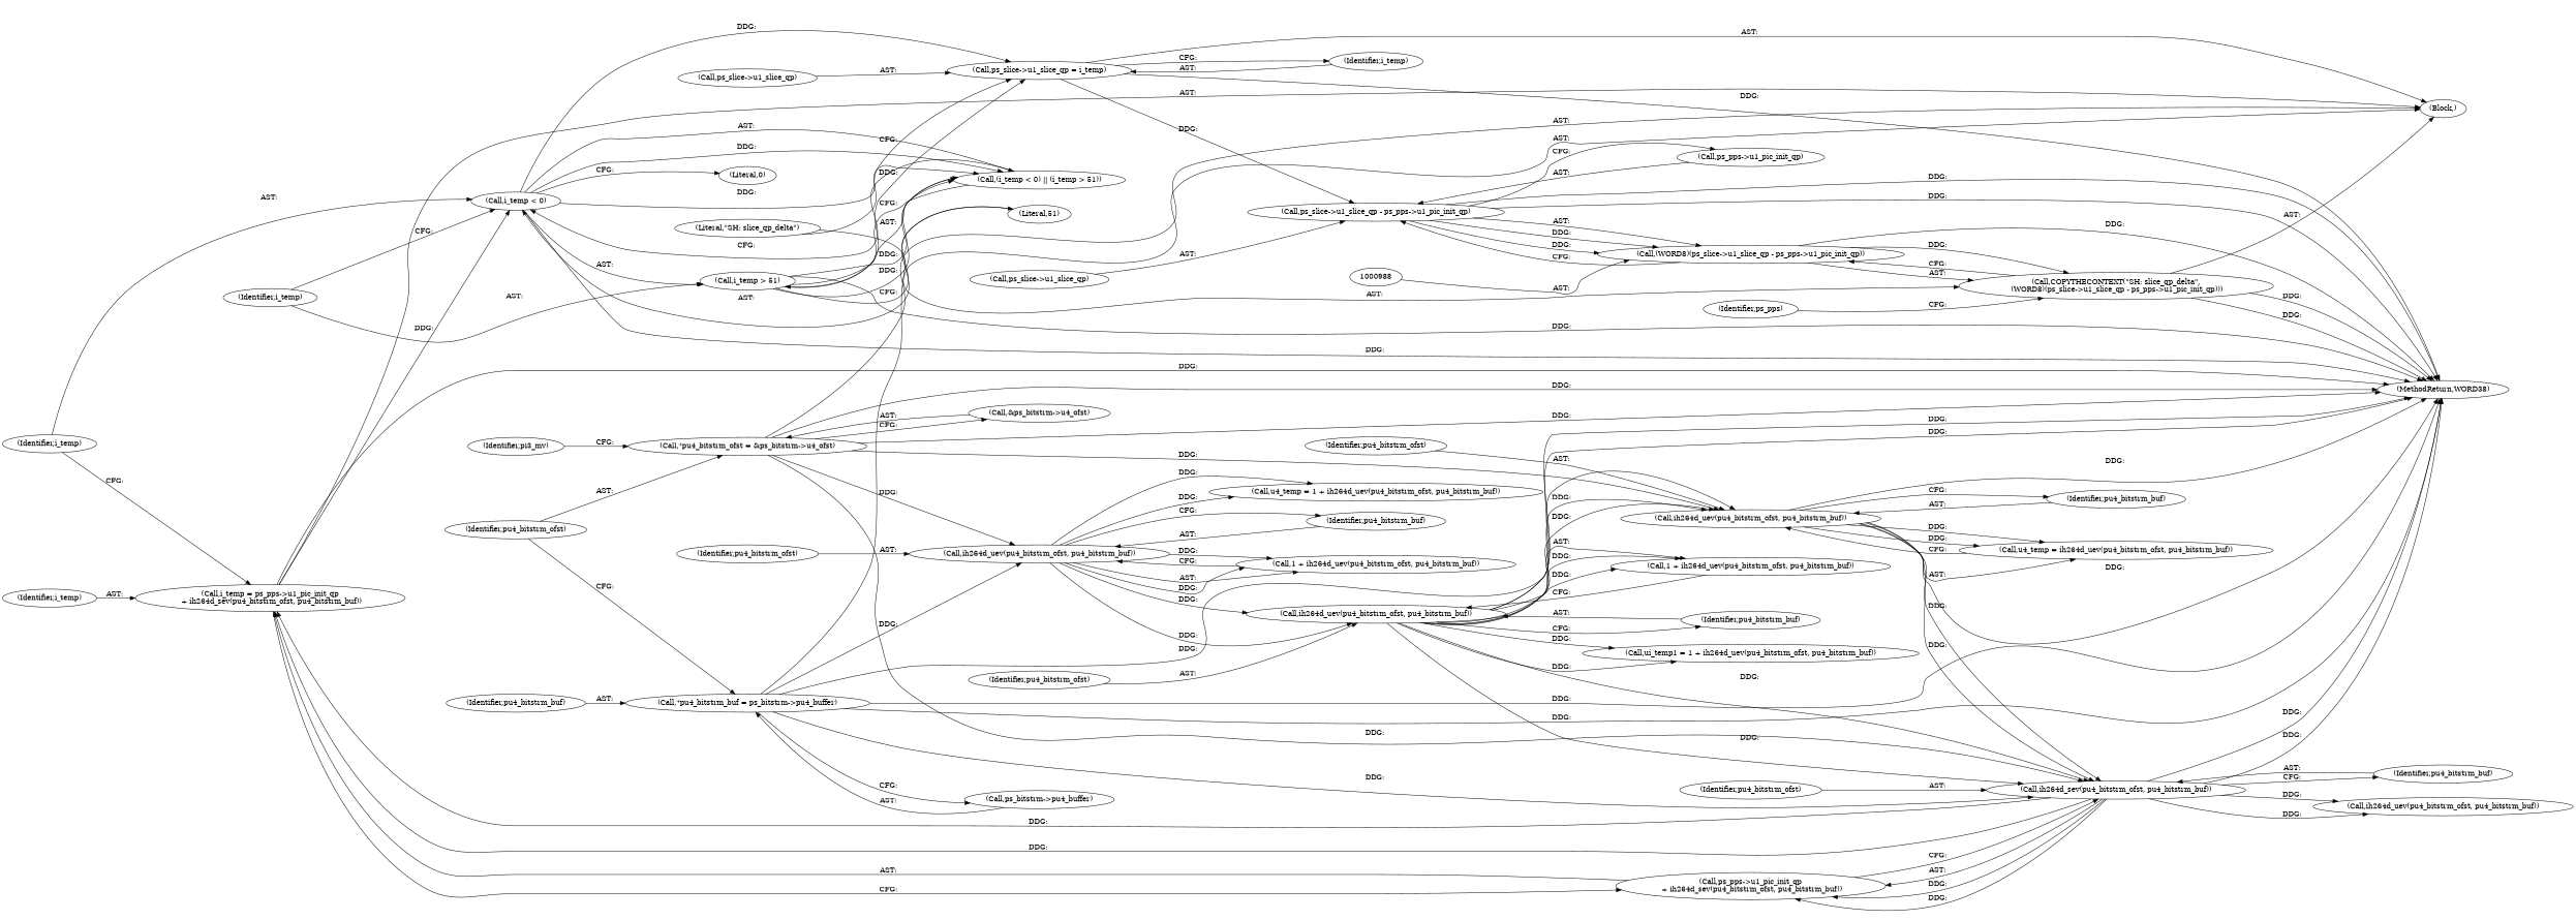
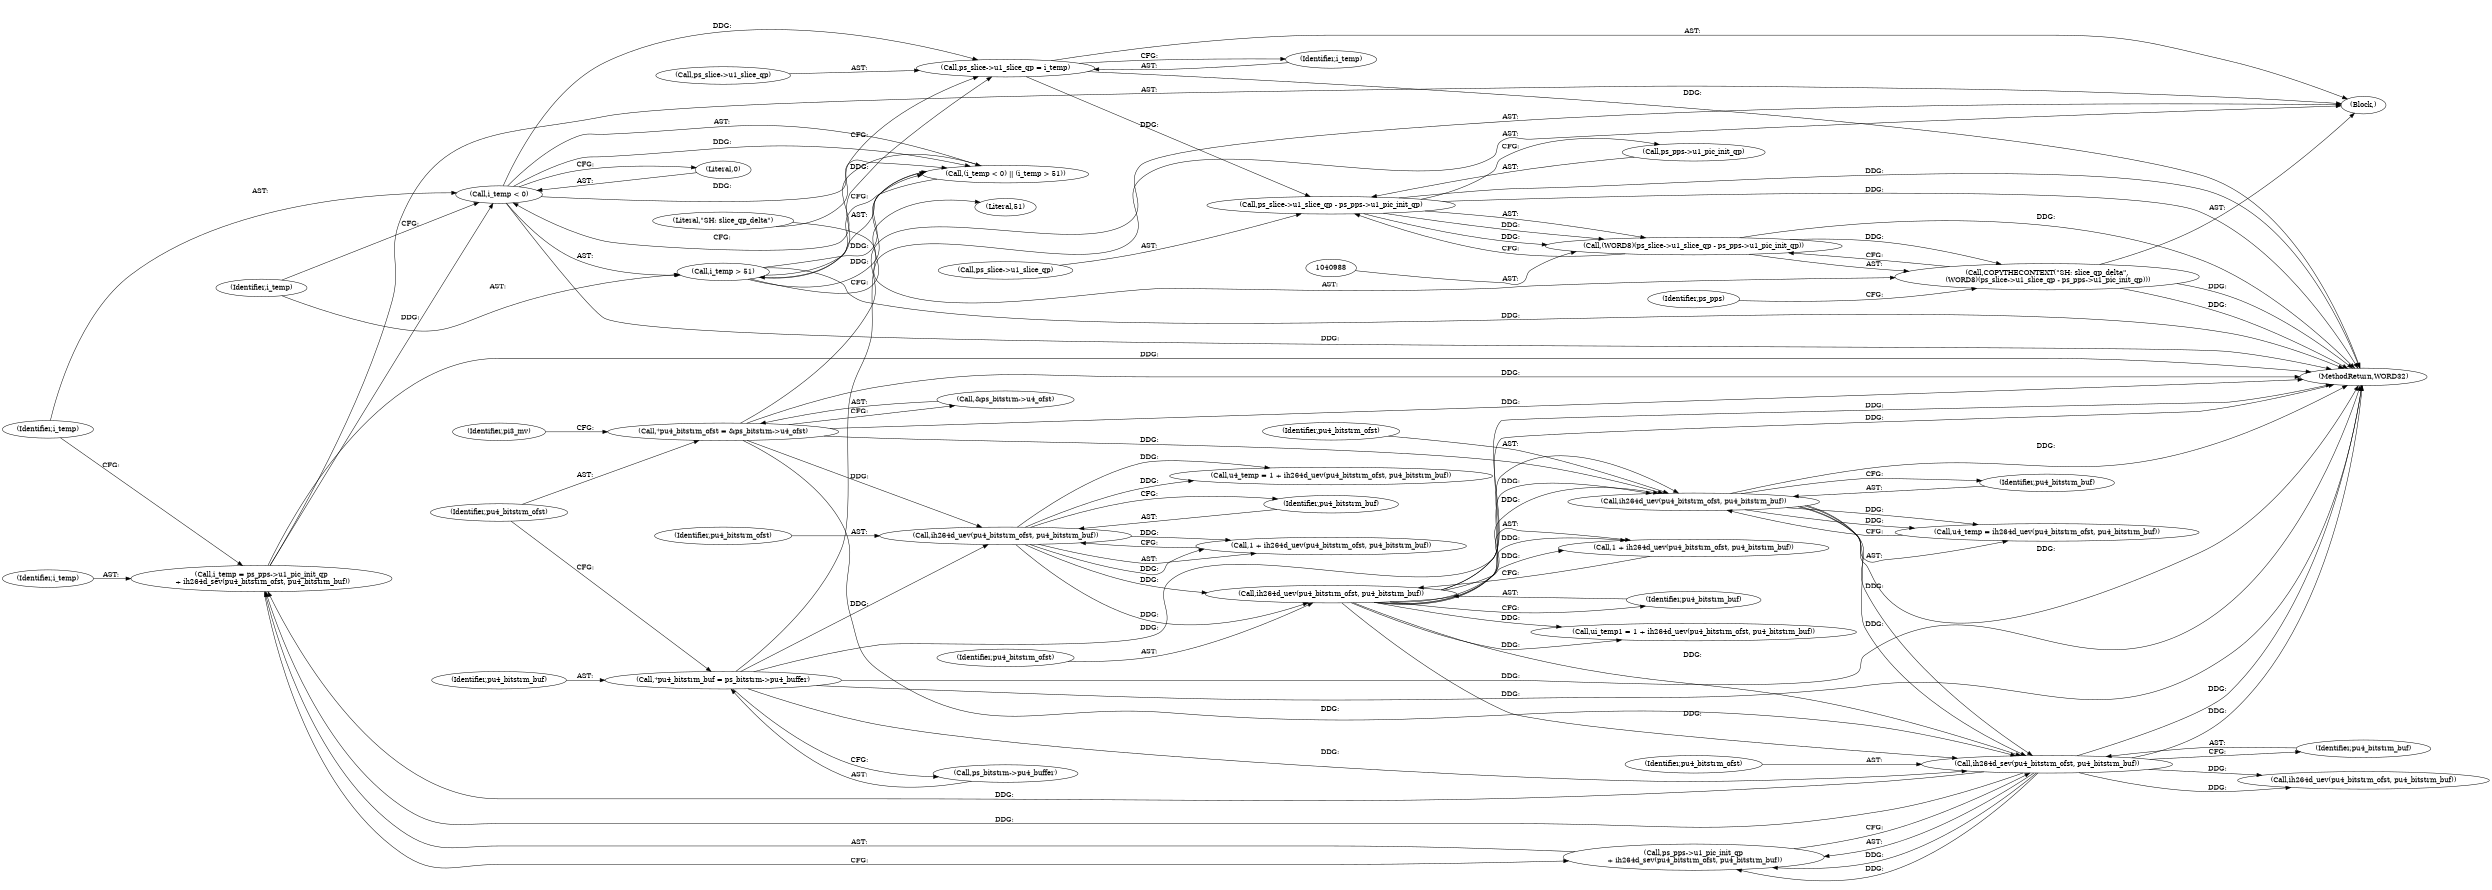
  digraph {
    rankdir=LR
    n1 [label="(Call,ps_slice->u1_slice_qp - ps_pps->u1_pic_init_qp)"]
    n2 [label="(Call,(WORD8)(ps_slice->u1_slice_qp - ps_pps->u1_pic_init_qp))"]
    n3 [label="(Call,ps_pps->u1_pic_init_qp)"]
-   n4 [label="(MethodReturn,WORD38)"]
+   n4 [label="(MethodReturn,WORD32)"]
    n5 [label="(Call,COPYTHECONTEXT(\"SH: slice_qp_delta\",\n (WORD8)(ps_slice->u1_slice_qp - ps_pps->u1_pic_init_qp)))"]
    n6 [label="(Call,ps_slice->u1_slice_qp = i_temp)"]
    n7 [label="(Block,)"]
    n8 [label="(Identifier,i_temp)"]
    n9 [label="(Call,i_temp < 0)"]
    n10 [label="(Call,i_temp > 51)"]
    n11 [label="(Literal,0)"]
    n12 [label="(Call,(i_temp < 0) || (i_temp > 51))"]
    n13 [label="(Literal,51)"]
    n14 [label="(Call,i_temp = ps_pps->u1_pic_init_qp\n + ih264d_sev(pu4_bitstrm_ofst, pu4_bitstrm_buf))"]
    n15 [label="(Call,ps_pps->u1_pic_init_qp\n + ih264d_sev(pu4_bitstrm_ofst, pu4_bitstrm_buf))"]
    n16 [label="(Call,ih264d_sev(pu4_bitstrm_ofst, pu4_bitstrm_buf))"]
    n17 [label="(Call,ih264d_uev(pu4_bitstrm_ofst, pu4_bitstrm_buf))"]
    n18 [label="(Identifier,pu4_bitstrm_buf)"]
    n19 [label="(Call,*pu4_bitstrm_ofst = &ps_bitstrm->u4_ofst)"]
    n20 [label="(Call,ih264d_uev(pu4_bitstrm_ofst, pu4_bitstrm_buf))"]
    n21 [label="(Call,ih264d_uev(pu4_bitstrm_ofst, pu4_bitstrm_buf))"]
    n22 [label="(Call,&ps_bitstrm->u4_ofst)"]
    n23 [label="(Call,ih264d_uev(pu4_bitstrm_ofst, pu4_bitstrm_buf))"]
    n24 [label="(Call,1 + ih264d_uev(pu4_bitstrm_ofst, pu4_bitstrm_buf))"]
    n25 [label="(Call,u4_temp = 1 + ih264d_uev(pu4_bitstrm_ofst, pu4_bitstrm_buf))"]
    n26 [label="(Identifier,pu4_bitstrm_buf)"]
    n27 [label="(Identifier,pu4_bitstrm_buf)"]
    n28 [label="(Call,u4_temp = ih264d_uev(pu4_bitstrm_ofst, pu4_bitstrm_buf))"]
    n29 [label="(Identifier,pu4_bitstrm_buf)"]
    n30 [label="(Call,ui_temp1 = 1 + ih264d_uev(pu4_bitstrm_ofst, pu4_bitstrm_buf))"]
    n31 [label="(Call,1 + ih264d_uev(pu4_bitstrm_ofst, pu4_bitstrm_buf))"]
    n32 [label="(Call,*pu4_bitstrm_buf = ps_bitstrm->pu4_buffer)"]
    n33 [label="(Call,ps_bitstrm->pu4_buffer)"]
    n34 [label="(Identifier,pu4_bitstrm_ofst)"]
    n35 [label="(Call,ps_slice->u1_slice_qp)"]
    n36 [label="(Identifier,pu4_bitstrm_ofst)"]
    n37 [label="(Identifier,ps_pps)"]
    n38 [label="(Identifier,pi3_mv)"]
    n39 [label="(Identifier,pu4_bitstrm_buf)"]
    n40 [label="(Identifier,pu4_bitstrm_ofst)"]
    n41 [label="(Identifier,pu4_bitstrm_ofst)"]
    n42 [label="(Literal,\"SH: slice_qp_delta\")"]
    n43 [label="(Identifier,pu4_bitstrm_ofst)"]
    n44 [label="(Call,ps_slice->u1_slice_qp)"]
    n45 [label="(Identifier,i_temp)"]
    n46 [label="(Identifier,i_temp)"]
    n47 [label="(Identifier,i_temp)"]
-   1000988
+   1000988 [label=1040988]
    n1 -> n2 [label="AST: "]
    n1 -> n2 [label="DDG: "]
    n1 -> n2 [label="DDG: "]
    n1 -> n3 [label="CFG: "]
    n1 -> n4 [label="DDG: "]
    n1 -> n4 [label="DDG: "]
    n2 -> n1 [label="CFG: "]
    n2 -> n4 [label="DDG: "]
    n2 -> n5 [label="AST: "]
    n2 -> n5 [label="DDG: "]
    n3 -> n1 [label="AST: "]
    n5 -> n2 [label="CFG: "]
    n5 -> n4 [label="DDG: "]
    n5 -> n4 [label="DDG: "]
    n5 -> n7 [label="AST: "]
    n6 -> n1 [label="DDG: "]
    n6 -> n4 [label="DDG: "]
    n6 -> n7 [label="AST: "]
    n6 -> n8 [label="CFG: "]
    n8 -> n6 [label="AST: "]
    n9 -> n4 [label="DDG: "]
    n9 -> n6 [label="DDG: "]
    n9 -> n10 [label="AST: "]
    n9 -> n11 [label="CFG: "]
    n9 -> n12 [label="AST: "]
    n9 -> n12 [label="DDG: "]
    n9 -> n12 [label="DDG: "]
    n10 -> n4 [label="DDG: "]
    n10 -> n6 [label="DDG: "]
    n10 -> n12 [label="AST: "]
    n10 -> n12 [label="DDG: "]
    n10 -> n12 [label="DDG: "]
    n10 -> n13 [label="CFG: "]
-   n13 -> n9 [label="AST: "]
+   n11 -> n9 [label="AST: "]
    n12 -> n9 [label="CFG: "]
    n12 -> n10 [label="CFG: "]
    n14 -> n4 [label="DDG: "]
    n14 -> n7 [label="AST: "]
    n14 -> n9 [label="DDG: "]
    n14 -> n15 [label="CFG: "]
    n15 -> n14 [label="AST: "]
    n15 -> n16 [label="CFG: "]
    n16 -> n4 [label="DDG: "]
    n16 -> n4 [label="DDG: "]
    n16 -> n14 [label="DDG: "]
    n16 -> n14 [label="DDG: "]
    n16 -> n15 [label="AST: "]
    n16 -> n15 [label="DDG: "]
    n16 -> n15 [label="DDG: "]
    n16 -> n17 [label="DDG: "]
    n16 -> n17 [label="DDG: "]
    n16 -> n18 [label="CFG: "]
    n18 -> n16 [label="AST: "]
    n19 -> n4 [label="DDG: "]
    n19 -> n4 [label="DDG: "]
    n19 -> n7 [label="AST: "]
    n19 -> n16 [label="DDG: "]
    n19 -> n20 [label="DDG: "]
    n19 -> n21 [label="DDG: "]
    n19 -> n22 [label="CFG: "]
    n20 -> n23 [label="DDG: "]
    n20 -> n23 [label="DDG: "]
    n20 -> n24 [label="AST: "]
    n20 -> n24 [label="DDG: "]
    n20 -> n24 [label="DDG: "]
    n20 -> n25 [label="DDG: "]
    n20 -> n25 [label="DDG: "]
    n20 -> n26 [label="CFG: "]
    n21 -> n4 [label="DDG: "]
    n21 -> n4 [label="DDG: "]
    n21 -> n16 [label="DDG: "]
    n21 -> n16 [label="DDG: "]
    n21 -> n27 [label="CFG: "]
    n21 -> n28 [label="AST: "]
    n21 -> n28 [label="DDG: "]
    n21 -> n28 [label="DDG: "]
    n22 -> n19 [label="AST: "]
    n23 -> n4 [label="DDG: "]
    n23 -> n4 [label="DDG: "]
    n23 -> n16 [label="DDG: "]
    n23 -> n16 [label="DDG: "]
    n23 -> n21 [label="DDG: "]
    n23 -> n21 [label="DDG: "]
    n23 -> n29 [label="CFG: "]
    n23 -> n30 [label="DDG: "]
    n23 -> n30 [label="DDG: "]
    n23 -> n31 [label="AST: "]
    n23 -> n31 [label="DDG: "]
    n23 -> n31 [label="DDG: "]
    n24 -> n20 [label="CFG: "]
    n26 -> n20 [label="AST: "]
    n27 -> n21 [label="AST: "]
    n28 -> n21 [label="CFG: "]
    n29 -> n23 [label="AST: "]
    n31 -> n23 [label="CFG: "]
    n32 -> n4 [label="DDG: "]
    n32 -> n4 [label="DDG: "]
    n32 -> n7 [label="AST: "]
    n32 -> n16 [label="DDG: "]
    n32 -> n20 [label="DDG: "]
    n32 -> n21 [label="DDG: "]
    n32 -> n33 [label="CFG: "]
    n33 -> n32 [label="AST: "]
    n34 -> n23 [label="AST: "]
    n35 -> n1 [label="AST: "]
    n36 -> n21 [label="AST: "]
    n37 -> n5 [label="CFG: "]
    n38 -> n19 [label="CFG: "]
    n39 -> n32 [label="AST: "]
    n40 -> n16 [label="AST: "]
    n41 -> n20 [label="AST: "]
    n42 -> n5 [label="AST: "]
    n42 -> n6 [label="CFG: "]
    n43 -> n19 [label="AST: "]
    n43 -> n32 [label="CFG: "]
    n44 -> n6 [label="AST: "]
    n45 -> n9 [label="CFG: "]
    n45 -> n10 [label="AST: "]
    n46 -> n14 [label="AST: "]
    n47 -> n9 [label="AST: "]
    n47 -> n14 [label="CFG: "]
    1000988 -> n2 [label="AST: "]
  }
